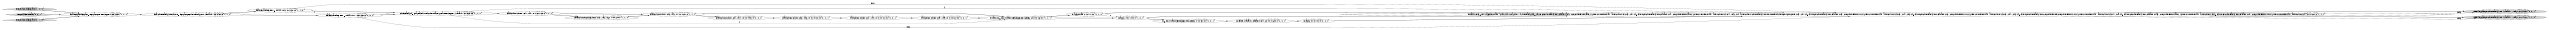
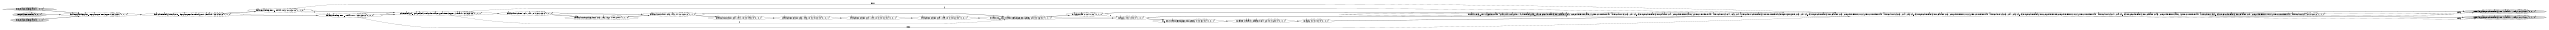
  digraph {
    rankdir=LR
    node [fillcolor=white shape=ellipse style=filled]
    edge [style=bold]
    n1 [label="rm.apply()@@@14@@@['1', '0', '1']"]
    n2 [label="rm = new Mutation(KEYSPACE1,ROW.getKey())@@@15@@@['0', '0', '1']"]
    n3 [label="Runnable verify = new WrappedRunnable(){public void runMayThrow(){ColumnFamily cfcf = cfStore.getColumnFamily(ROW,cellname(\"col5\"),Composites.EMPTY,false,2,System.currentTimeMillis())assertColumns(cf,\"col5\",\"col7\")cf = cfStore.getColumnFamily(ROW,cellname(\"col4\"),Composites.EMPTY,false,2,System.currentTimeMillis())assertColumns(cf,\"col4\",\"col5\",\"col7\")assertColumns(ColumnFamilyStore.removeDeleted(cf,Integer.MAX_VALUE),\"col5\",\"col7\")cf = cfStore.getColumnFamily(ROW,cellname(\"col5\"),Composites.EMPTY,true,2,System.currentTimeMillis())assertColumns(cf,\"col3\",\"col4\",\"col5\")cf = cfStore.getColumnFamily(ROW,cellname(\"col6\"),Composites.EMPTY,true,2,System.currentTimeMillis())assertColumns(cf,\"col3\",\"col4\",\"col5\")cf = cfStore.getColumnFamily(ROW,Composites.EMPTY,Composites.EMPTY,true,2,System.currentTimeMillis())assertColumns(cf,\"col7\",\"col9\")cf = cfStore.getColumnFamily(ROW,cellname(\"col95\"),Composites.EMPTY,false,2,System.currentTimeMillis())assertColumns(cf)cf = cfStore.getColumnFamily(ROW,cellname(\"col0\"),Composites.EMPTY,true,2,System.currentTimeMillis())assertColumns(cf)}}@@@18@@@['1', '1', '1']"]
    n4 [label="rm.delete(\"Standard1\",cellname(\"col4\"),2L)@@@16@@@['0', '0', '1']"]
    n5 [fillcolor=lightgray label="reTest(keyspace.getColumnFamilyStore(\"Standard1\"),verify)@@@39@@@['0', '0', '1']"]
    n6 [fillcolor=lightgray label="reTest(keyspace.getColumnFamilyStore(\"Standard1\"),verify)@@@24@@@['1', '1', '0']"]
    n7 [label="rm.applyUnsafe()@@@11@@@['0', '1', '0']"]
    n8 [label="rm.apply()@@@17@@@['0', '0', '1']"]
    n9 [label="final DecoratedKey ROW = Util.dk(\"row1\")@@@5@@@['0', '0', '1']"]
    n10 [label="ColumnFamily cf = ArrayBackedSortedColumns.factory.create(KEYSPACE1,\"Standard1\")@@@6@@@['1', '1', '1']"]
    n11 [label="Mutation rm = new Mutation(KEYSPACE1,ROW.getKey(),cf)@@@13@@@['1', '1', '1']"]
    n12 [label="cf.addColumn(column(\"col1\",\"val1\",1L))@@@7@@@['1', '1', '1']"]
    n13 [label="final Keyspace keyspace = Keyspace.open(KEYSPACE1)@@@3@@@['1', '1', '1']"]
    n14 [label="final ColumnFamilyStore cfStore = keyspace.getColumnFamilyStore(\"Standard1\")@@@4@@@['1', '1', '1']"]
    n15 [label="final DecoratedKey ROW = Util.dk(\"row5\")@@@5@@@['1', '1', '0']"]
    n16 [label="cf.addColumn(column(\"col4\",\"val4\",1L))@@@9@@@['0', '0', '1']"]
    n17 [label="cf.addColumn(column(\"col5\",\"val5\",1L))@@@10@@@['0', '0', '1']"]
    n18 [label="cf.addColumn(column(\"col7\",\"val7\",1L))@@@11@@@['0', '0', '1']"]
    n19 [label="cf.addColumn(column(\"col3\",\"val3\",1L))@@@8@@@['1', '1', '1']"]
    n20 [label="cf.addColumn(expiringColumn(\"col2\",\"val2\",1L,60))@@@8@@@['1', '1', '0']"]
    n21 [label="cf.addColumn(column(\"col9\",\"val9\",1L))@@@12@@@['0', '0', '1']"]
    n22 [fillcolor=lightgray label="testGetSliceWithExpiration['1', '0', '0']" shape=diamond]
-   n23 [fillcolor=lightgray label="testGetSliceFromBasic['0', '0', '1']" shape=diamond]
-   n24 [fillcolor=lightgray label="testGetSliceWithExpiration['0', '1', '0']" shape=diamond]
+   n23 [fillcolor=lightgray label="testGetSliceFromBasic['0', '0', '1']"]
+   n24 [fillcolor=lightgray label="testGetSliceWithExpiration['0', '1', '0']"]
    n1 -> n2
    n1 -> n3
    n2 -> n4
    n3 -> n5
    n3 -> n5 [label=verify style=solid]
    n3 -> n6
    n3 -> n6 [label=verify style=solid]
    n4 -> n8
    n7 -> n1 [label=0 style=dashed]
    n7 -> n3
    n8 -> n3
    n9 -> n3 [label=ROW style=solid]
    n9 -> n10
    n10 -> n3 [label=cf style=solid]
    n10 -> n11 [label=cf style=solid]
    n10 -> n12
    n11 -> n1
    n11 -> n7
    n12 -> n19
    n12 -> n20
    n13 -> n14
    n14 -> n9
    n14 -> n15
    n15 -> n3 [label=ROW style=solid]
    n15 -> n9 [label=0 style=dashed]
    n15 -> n10
    n16 -> n17
    n17 -> n18
    n18 -> n21
    n19 -> n11
    n19 -> n16
    n20 -> n19
    n21 -> n11
    n22 -> n13
    n23 -> n13
    n24 -> n13
  }
